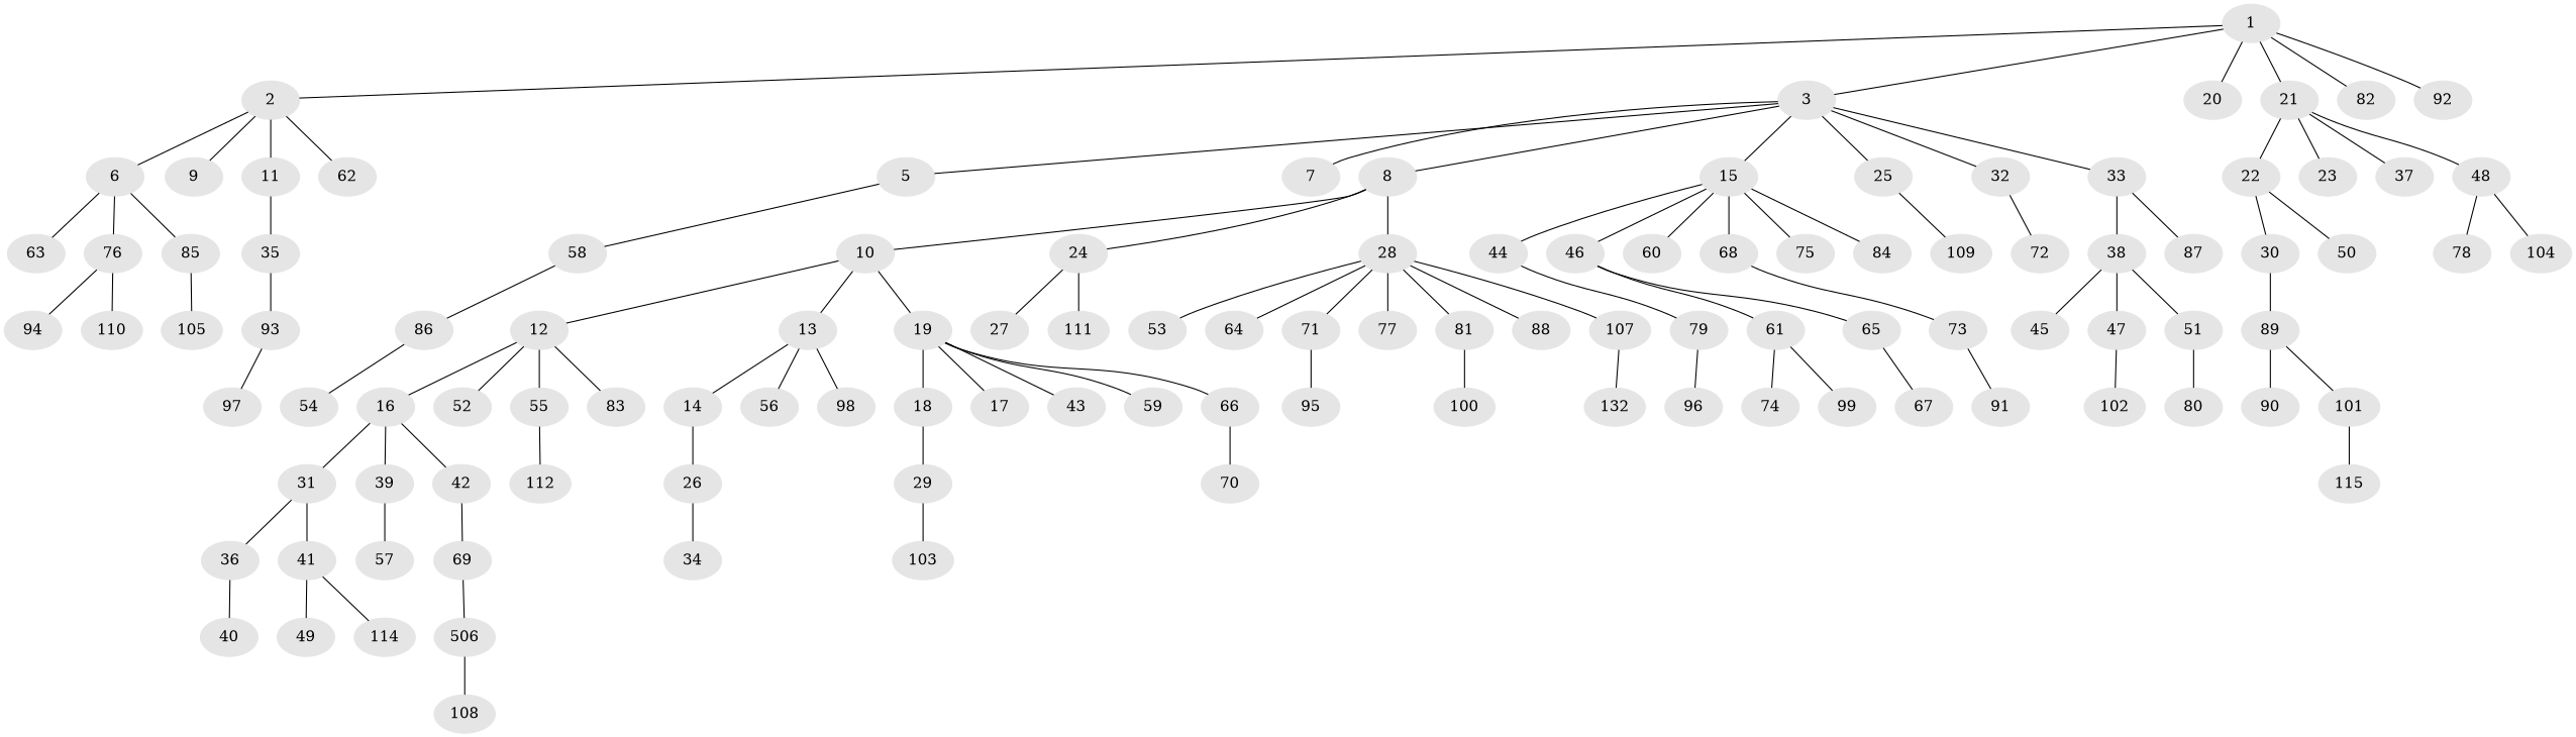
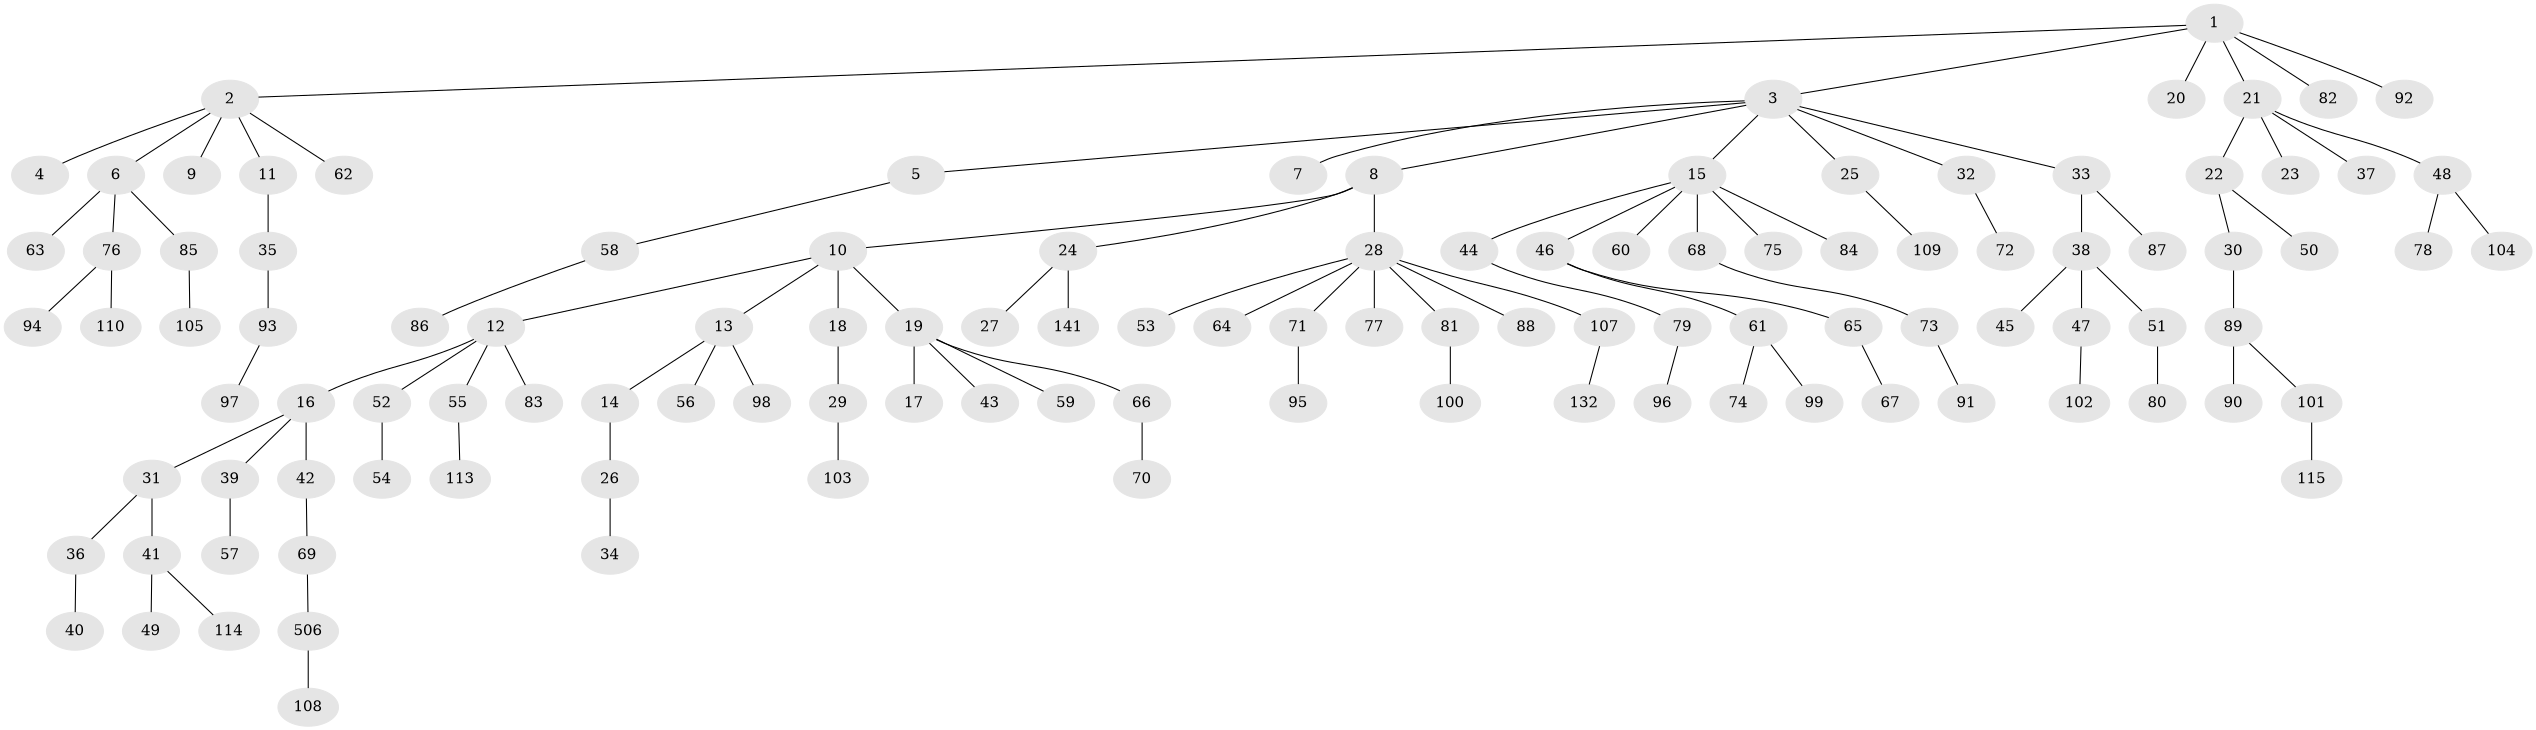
  graph {
    node [color=gray90 style=filled]
    1
    2
    3
    20
    21
    82
    92
+   4
    6
    9
    11
    62
    5
    7
    8
    15
    25
    32
    33
    22
    23
    37
    48
    63
    76
    85
    35
    58
    10
    24
    28
    44
    46
    60
    68
    75
    84
    109
    72
    38
    87
    86
    94
    110
    105
    12
    13
    18
    19
    27
-   111
+   111 [label=141]
    53
    64
    71
    77
    81
    88
    107
    16
    52
    55
    83
    14
    56
    98
    29
    17
    43
    59
    66
    93
    31
    39
    42
    54
-   113 [label=112]
+   113
    26
    34
    79
    61
    65
    73
    36
    41
    57
    69
    103
    70
    30
    50
    78
    104
    89
    95
    100
    n96 [label=132]
    90
    101
    40
    49
    114
    45
    47
    51
    97
    102
    80
    n108 [label=506]
    96
    74
    99
    67
    91
    108
    115
    1 -- 2
    1 -- 3
    1 -- 20
    1 -- 21
    1 -- 82
    1 -- 92
+   2 -- 4
    2 -- 6
    2 -- 9
    2 -- 11
    2 -- 62
    3 -- 5
    3 -- 7
    3 -- 8
    3 -- 15
    3 -- 25
    3 -- 32
    3 -- 33
    21 -- 22
    21 -- 23
    21 -- 37
    21 -- 48
    6 -- 63
    6 -- 76
    6 -- 85
    11 -- 35
    5 -- 58
    8 -- 10
    8 -- 24
    8 -- 28
    15 -- 44
    15 -- 46
    15 -- 60
    15 -- 68
    15 -- 75
    15 -- 84
    25 -- 109
    32 -- 72
    33 -- 38
    33 -- 87
    22 -- 30
    22 -- 50
    48 -- 78
    48 -- 104
    76 -- 94
    76 -- 110
    85 -- 105
    35 -- 93
    58 -- 86
    10 -- 12
    10 -- 13
-   19 -- 18
+   10 -- 18
    10 -- 19
    24 -- 27
    24 -- 111
    28 -- 53
    28 -- 64
    28 -- 71
    28 -- 77
    28 -- 81
    28 -- 88
    28 -- 107
    44 -- 79
    46 -- 61
    46 -- 65
    68 -- 73
    38 -- 45
    38 -- 47
    38 -- 51
    12 -- 16
    12 -- 52
    12 -- 55
    12 -- 83
    13 -- 14
    13 -- 56
    13 -- 98
    18 -- 29
    19 -- 17
    19 -- 43
    19 -- 59
    19 -- 66
    71 -- 95
    81 -- 100
    107 -- n96
    16 -- 31
    16 -- 39
    16 -- 42
-   86 -- 54
+   52 -- 54
    55 -- 113
    14 -- 26
    29 -- 103
    66 -- 70
    93 -- 97
    31 -- 36
    31 -- 41
    39 -- 57
    42 -- 69
    26 -- 34
    79 -- 96
    61 -- 74
    61 -- 99
    65 -- 67
    73 -- 91
    36 -- 40
    41 -- 49
    41 -- 114
    69 -- n108
    30 -- 89
    89 -- 90
    89 -- 101
    101 -- 115
    47 -- 102
    51 -- 80
    n108 -- 108
  }
